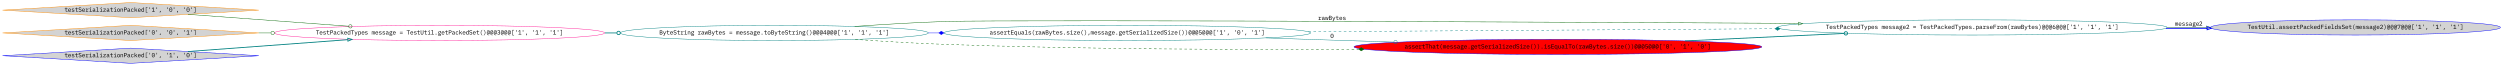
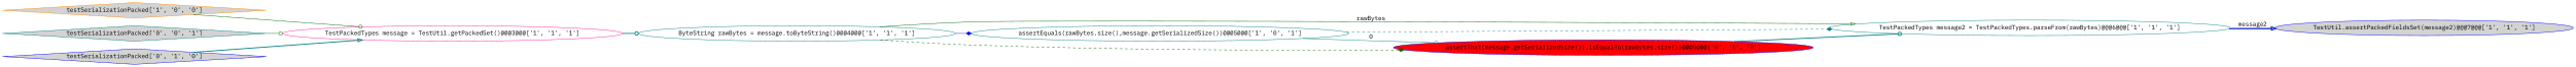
  digraph {
    rankdir=LR
    fontname="IBM Plex Mono"
    node [fillcolor=lightgray shape=ellipse style=filled color=blue fontname="IBM Plex Mono"]
    edge [style=solid color=darkgreen arrowhead=odot fontname="IBM Plex Mono"]
    n1 [label="testSerializationPacked['1', '0', '0']" shape=diamond color=darkorange]
    n2 [fillcolor=white label="TestPackedTypes message = TestUtil.getPackedSet()@@@3@@@['1', '1', '1']" color=deeppink]
    n3 [label="TestUtil.assertPackedFieldsSet(message2)@@@7@@@['1', '1', '1']"]
    n4 [fillcolor=white label="ByteString rawBytes = message.toByteString()@@@4@@@['1', '1', '1']" color=teal]
    n5 [fillcolor=white label="assertEquals(rawBytes.size(),message.getSerializedSize())@@@5@@@['1', '0', '1']" color=teal]
    n6 [fillcolor=white label="TestPackedTypes message2 = TestPackedTypes.parseFrom(rawBytes)@@@6@@@['1', '1', '1']" color=teal]
    n7 [fillcolor=red label="assertThat(message.getSerializedSize()).isEqualTo(rawBytes.size())@@@5@@@['0', '1', '0']"]
-   n8 [label="testSerializationPacked['0', '0', '1']" shape=diamond color=darkorange]
+   n8 [label="testSerializationPacked['0', '0', '1']" shape=diamond color=teal]
    n9 [label="testSerializationPacked['0', '1', '0']" shape=diamond]
    n1 -> n2
    n2 -> n4 [style=bold color=teal]
    n4 -> n5 [color=blue arrowhead=diamond]
    n4 -> n6 [label=rawBytes arrowhead=onormal]
    n4 -> n7 [style=dashed arrowhead=diamond]
    n5 -> n6 [style=dashed color=teal arrowhead=diamond]
    n5 -> n7 [label=0 color=teal]
    n6 -> n3 [label=message2 arrowhead=onormal]
    n6 -> n3 [style=bold color=blue arrowhead=onormal]
    n7 -> n6 [style=bold color=teal]
    n8 -> n2
    n9 -> n2 [style=bold color=teal arrowhead=onormal]
  }
